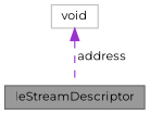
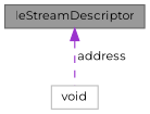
  digraph {
    fontname=Montserrat
    node [fontname=Montserrat fontsize=10 shape=box style=filled]
    n1 [color=gray40 fillcolor=grey60 fontcolor=black height=0.2 label=leStreamDescriptor width=0.4]
    n2 [color=grey75 fillcolor=white height=0.2 label=void width=0.4]
-   n2 -> n1 [color=darkorchid3 dir=back fontname=Montserrat fontsize=10 label=" address" labelfontname=Helvetica labelfontsize=10 style=dashed]
+   n1 -> n2 [color=darkorchid3 dir=back fontname=Montserrat fontsize=10 label=" address" labelfontname=Helvetica labelfontsize=10 style=dashed]
  }
